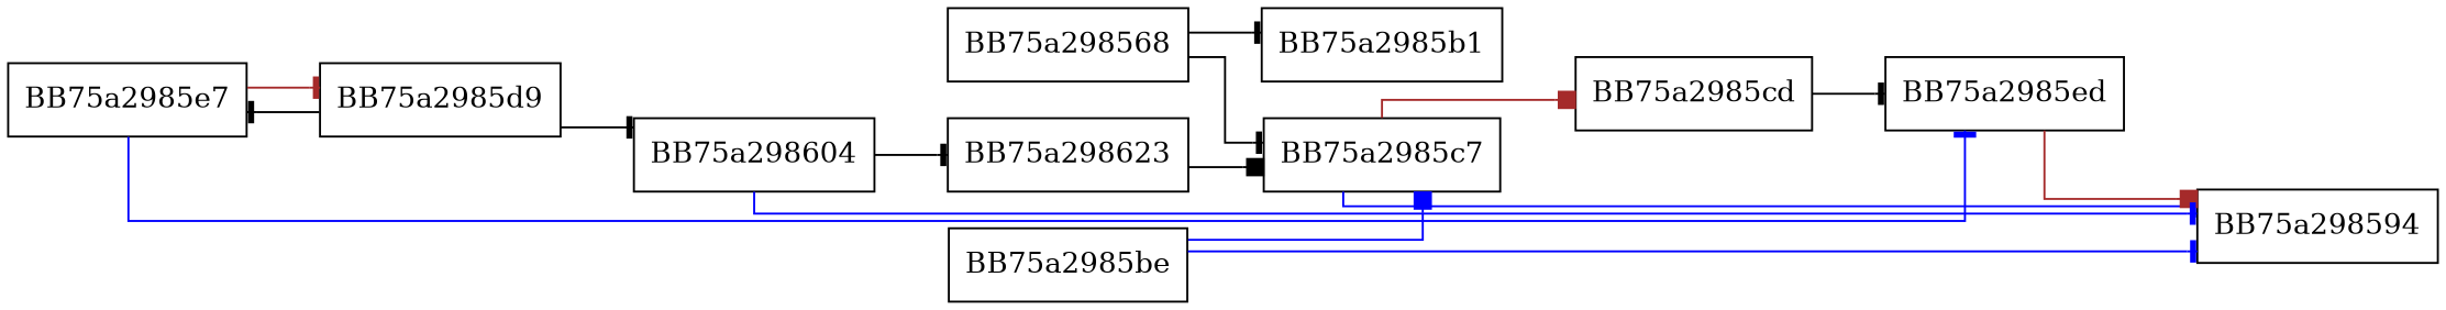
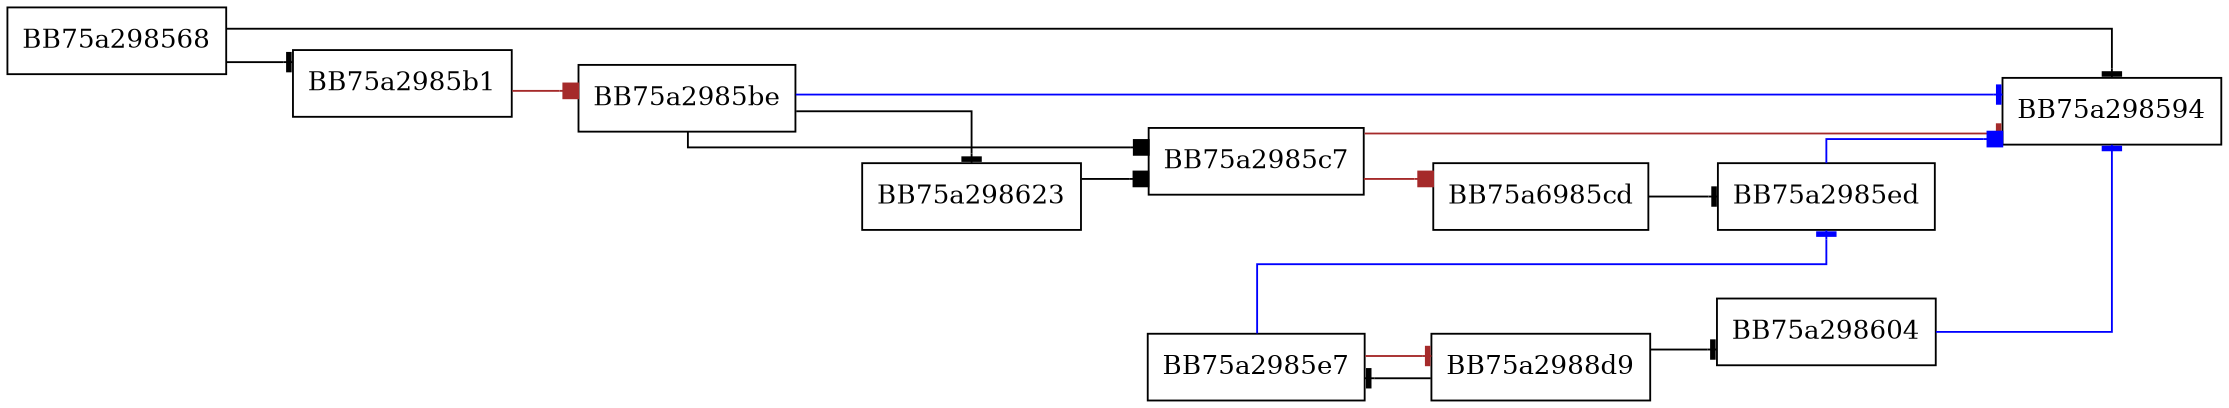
  digraph {
    rankdir=LR
    splines=ortho
    node [shape=box]
    edge [arrowhead=tee color=black]
    BB75a298568
    BB75a2985b1
    BB75a298594
    BB75a2985be
    BB75a2985c7
-   BB75a2985cd
+   BB75a2985cd [label=BB75a6985cd]
    BB75a2985ed
-   BB75a2985d9
+   BB75a2985d9 [label=BB75a2988d9]
    BB75a298604
    BB75a2985e7
    BB75a298623
    BB75a298568 -> BB75a2985b1
-   BB75a298568 -> BB75a2985c7
+   BB75a298568 -> BB75a298594
+   BB75a2985b1 -> BB75a2985be [arrowhead=box color=brown]
    BB75a2985be -> BB75a298594 [color=blue]
-   BB75a2985be -> BB75a2985c7 [arrowhead=box color=blue]
-   BB75a2985c7 -> BB75a298594 [color=blue]
+   BB75a2985be -> BB75a2985c7 [arrowhead=box]
+   BB75a2985c7 -> BB75a298594 [color=brown]
    BB75a2985c7 -> BB75a2985cd [arrowhead=box color=brown]
    BB75a2985cd -> BB75a2985ed
-   BB75a2985ed -> BB75a298594 [arrowhead=box color=brown]
+   BB75a2985ed -> BB75a298594 [arrowhead=box color=blue]
    BB75a2985d9 -> BB75a298604
    BB75a2985d9 -> BB75a2985e7
    BB75a298604 -> BB75a298594 [color=blue]
-   BB75a298604 -> BB75a298623
+   BB75a2985be -> BB75a298623
    BB75a2985e7 -> BB75a2985ed [color=blue]
    BB75a2985e7 -> BB75a2985d9 [color=brown]
    BB75a298623 -> BB75a2985c7 [arrowhead=box]
  }
